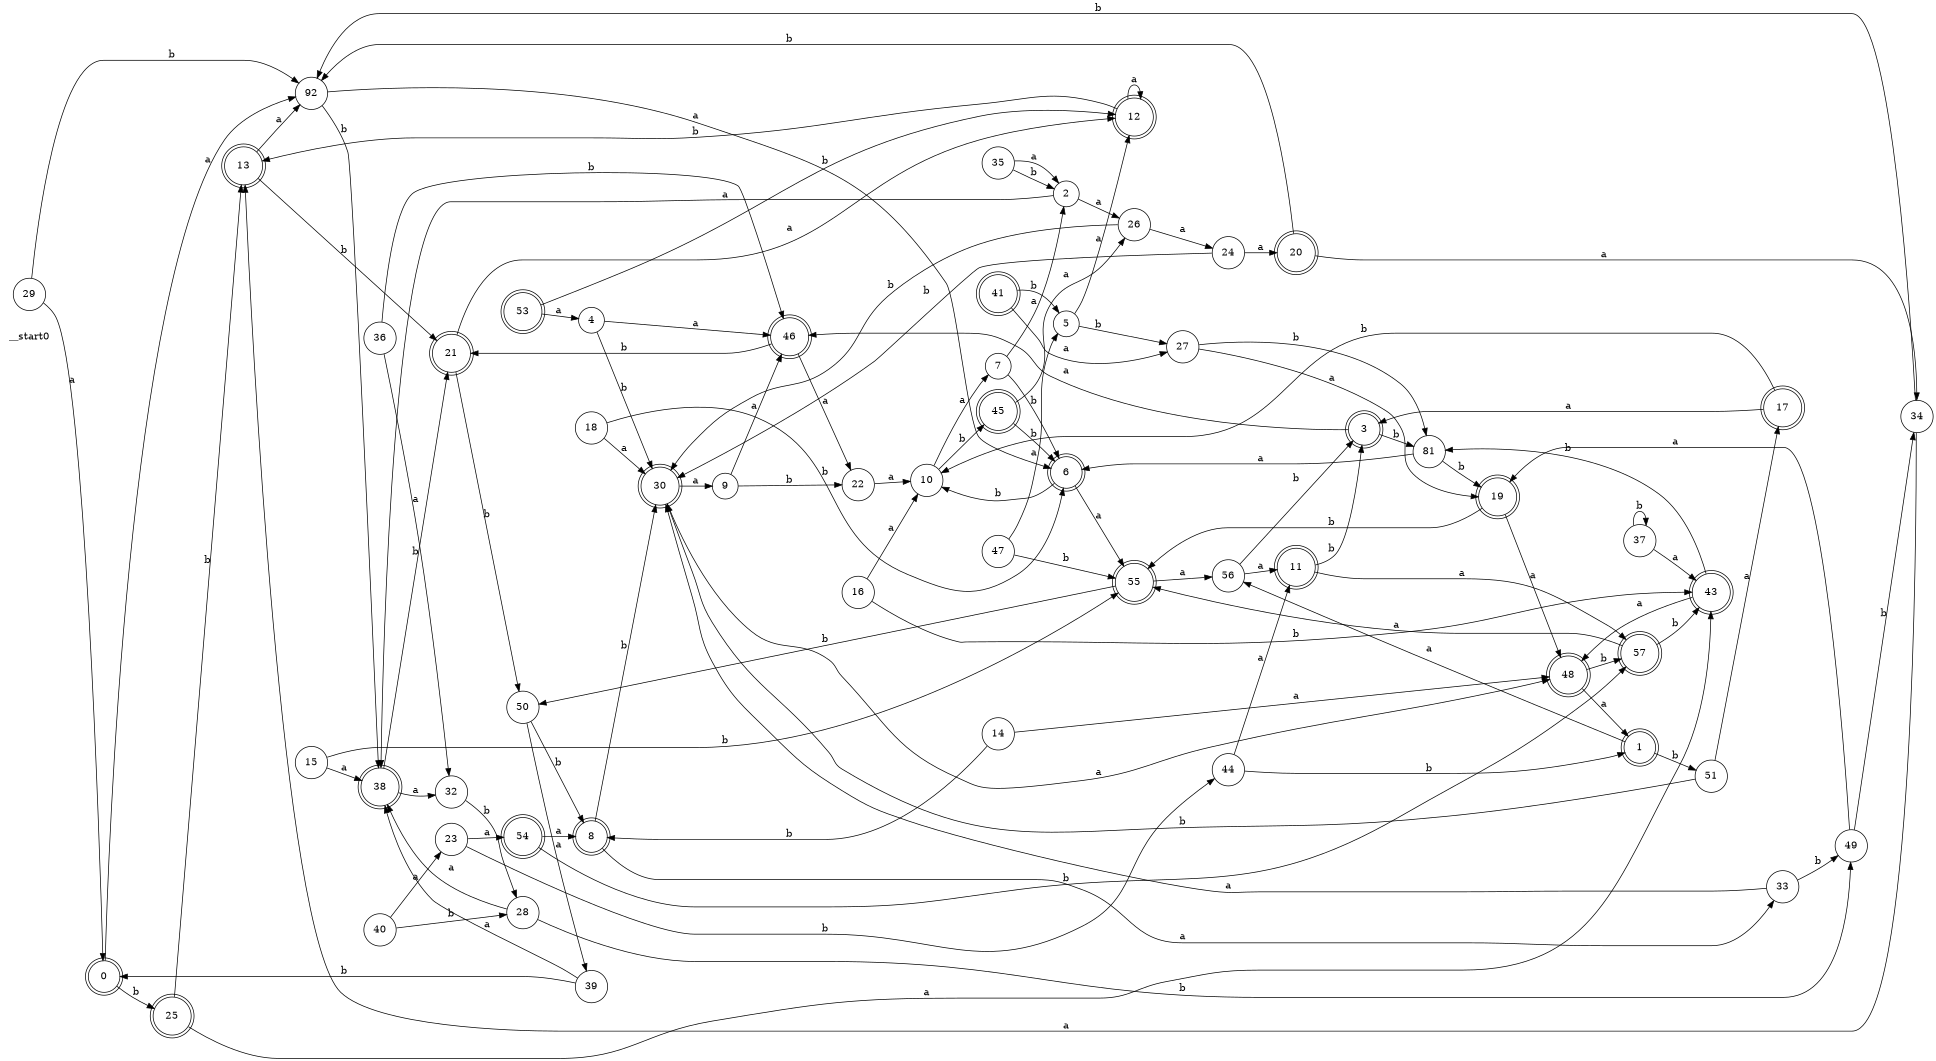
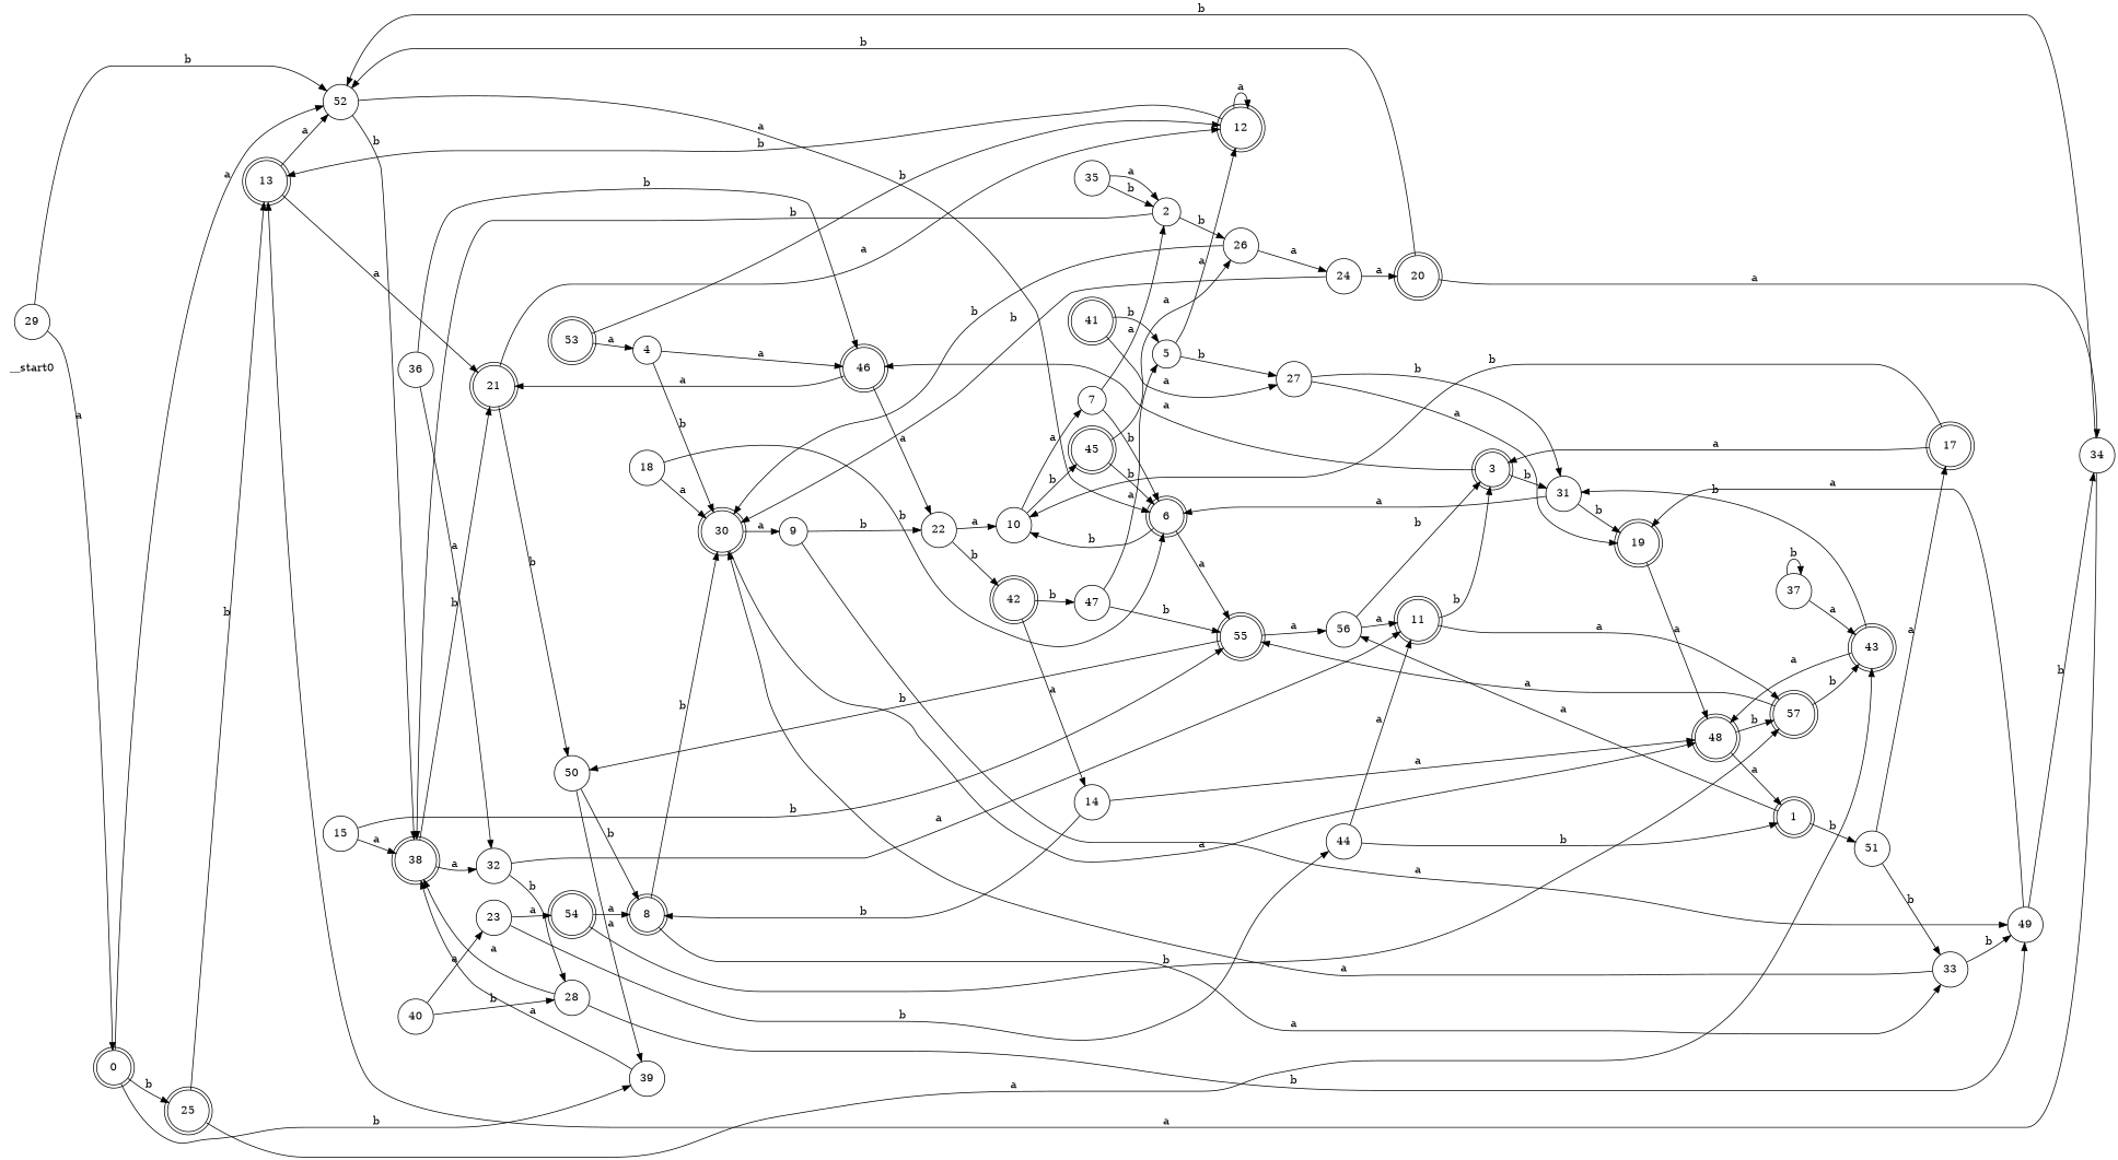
  digraph {
    rankdir=LR
    node [shape=circle color=black fillcolor=white style=filled]
    __start0 [shape=none color="" fillcolor="" style=""]
    n2 [label=0 shape=doublecircle style="rounded,filled"]
    n3 [label=25 shape=doublecircle style="rounded,filled"]
-   n4 [label=92]
+   n4 [label=52]
    n5 [label=13 shape=doublecircle style="rounded,filled"]
    n6 [label=43 shape=doublecircle style="rounded,filled"]
    n7 [label=38 shape=doublecircle style="rounded,filled"]
    n8 [label=6 shape=doublecircle style="rounded,filled"]
    n9 [label=1 shape=doublecircle style="rounded,filled"]
    n10 [label=51]
    n11 [label=56]
    n12 [label=30 shape=doublecircle style="rounded,filled"]
    n13 [label=17 shape=doublecircle style="rounded,filled"]
    n14 [label=3 shape=doublecircle style="rounded,filled"]
    n15 [label=11 shape=doublecircle style="rounded,filled"]
    n16 [label=2]
    n17 [label=26]
    n18 [label=24]
    n19 [label=21 shape=doublecircle style="rounded,filled"]
    n20 [label=32]
-   n21 [label=81]
+   n21 [label=31]
    n22 [label=46 shape=doublecircle style="rounded,filled"]
    n23 [label=19 shape=doublecircle style="rounded,filled"]
    n24 [label=22]
    n25 [label=4]
    n26 [label=9]
    n27 [label=48 shape=doublecircle style="rounded,filled"]
    n28 [label=5]
    n29 [label=12 shape=doublecircle style="rounded,filled"]
    n30 [label=27]
    n31 [label=10]
    n32 [label=55 shape=doublecircle style="rounded,filled"]
    n33 [label=7]
    n34 [label=45 shape=doublecircle style="rounded,filled"]
    n35 [label=50]
    n36 [label=8 shape=doublecircle style="rounded,filled"]
    n37 [label=33]
    n38 [label=49]
+   n39 [label=42 shape=doublecircle style="rounded,filled"]
    n40 [label=57 shape=doublecircle style="rounded,filled"]
    n41 [label=14]
    n42 [label=15]
-   n43 [label=16]
    n44 [label=18]
    n45 [label=20 shape=doublecircle style="rounded,filled"]
    n46 [label=34]
    n47 [label=39]
    n48 [label=47]
    n49 [label=23]
    n50 [label=44]
    n51 [label=54 shape=doublecircle style="rounded,filled"]
    n52 [label=28]
    n53 [label=29]
    n54 [label=35]
    n55 [label=36]
    n56 [label=37]
    n57 [label=40]
    n58 [label=41 shape=doublecircle style="rounded,filled"]
    n59 [label=53 shape=doublecircle style="rounded,filled"]
    n2 -> n3 [label=b]
    n2 -> n4 [label=a]
    n3 -> n5 [label=b]
    n3 -> n6 [label=a]
    n4 -> n7 [label=b]
    n4 -> n8 [label=a]
    n5 -> n4 [label=a]
-   n5 -> n19 [label=b]
+   n5 -> n19 [label=a]
    n6 -> n21 [label=b]
    n6 -> n27 [label=a]
    n7 -> n19 [label=b]
    n7 -> n20 [label=a]
    n8 -> n31 [label=b]
    n8 -> n32 [label=a]
    n9 -> n10 [label=b]
    n9 -> n11 [label=a]
-   n10 -> n12 [label=b]
+   n10 -> n37 [label=b]
    n10 -> n13 [label=a]
    n11 -> n14 [label=b]
    n11 -> n15 [label=a]
    n12 -> n26 [label=a]
    n12 -> n27 [label=a]
    n13 -> n14 [label=a]
    n13 -> n31 [label=b]
    n14 -> n21 [label=b]
    n14 -> n22 [label=a]
    n15 -> n14 [label=b]
    n15 -> n40 [label=a]
-   n16 -> n7 [label=a]
-   n16 -> n17 [label=a]
+   n16 -> n7 [label=b]
+   n16 -> n17 [label=b]
    n17 -> n12 [label=b]
    n17 -> n18 [label=a]
    n18 -> n12 [label=b]
    n18 -> n45 [label=a]
    n19 -> n29 [label=a]
    n19 -> n35 [label=b]
+   n20 -> n15 [label=a]
    n20 -> n52 [label=b]
    n21 -> n8 [label=a]
    n21 -> n23 [label=b]
-   n22 -> n19 [label=b]
+   n22 -> n19 [label=a]
    n22 -> n24 [label=a]
    n23 -> n27 [label=a]
-   n23 -> n32 [label=b]
    n24 -> n31 [label=a]
+   n24 -> n39 [label=b]
    n25 -> n12 [label=b]
    n25 -> n22 [label=a]
-   n26 -> n22 [label=a]
+   n26 -> n38 [label=a]
    n26 -> n24 [label=b]
    n27 -> n9 [label=a]
    n27 -> n40 [label=b]
    n28 -> n29 [label=a]
    n28 -> n30 [label=b]
    n29 -> n5 [label=b]
    n29 -> n29 [label=a]
    n30 -> n21 [label=b]
    n30 -> n23 [label=a]
    n31 -> n33 [label=a]
    n31 -> n34 [label=b]
    n32 -> n11 [label=a]
    n32 -> n35 [label=b]
    n33 -> n8 [label=b]
    n33 -> n16 [label=a]
    n34 -> n8 [label=b]
    n34 -> n17 [label=a]
    n35 -> n36 [label=b]
    n35 -> n47 [label=a]
    n36 -> n12 [label=b]
    n36 -> n37 [label=a]
    n37 -> n12 [label=a]
    n37 -> n38 [label=b]
    n38 -> n23 [label=a]
    n38 -> n46 [label=b]
+   n39 -> n41 [label=a]
+   n39 -> n48 [label=b]
    n40 -> n6 [label=b]
    n40 -> n32 [label=a]
    n41 -> n27 [label=a]
    n41 -> n36 [label=b]
    n42 -> n7 [label=a]
    n42 -> n32 [label=b]
-   n43 -> n6 [label=b]
-   n43 -> n31 [label=a]
    n44 -> n8 [label=b]
    n44 -> n12 [label=a]
    n45 -> n4 [label=b]
    n45 -> n46 [label=a]
    n46 -> n4 [label=b]
    n46 -> n5 [label=a]
-   n47 -> n2 [label=b]
+   n2 -> n47 [label=b]
    n47 -> n7 [label=a]
    n48 -> n28 [label=a]
    n48 -> n32 [label=b]
    n49 -> n50 [label=b]
    n49 -> n51 [label=a]
    n50 -> n9 [label=b]
    n50 -> n15 [label=a]
    n51 -> n36 [label=a]
    n51 -> n40 [label=b]
    n52 -> n7 [label=a]
    n52 -> n38 [label=b]
    n53 -> n2 [label=a]
    n53 -> n4 [label=b]
    n54 -> n16 [label=a]
    n54 -> n16 [label=b]
    n55 -> n20 [label=a]
    n55 -> n22 [label=b]
    n56 -> n6 [label=a]
    n56 -> n56 [label=b]
    n57 -> n49 [label=a]
    n57 -> n52 [label=b]
    n58 -> n28 [label=b]
    n58 -> n30 [label=a]
    n59 -> n25 [label=a]
    n59 -> n29 [label=b]
  }
